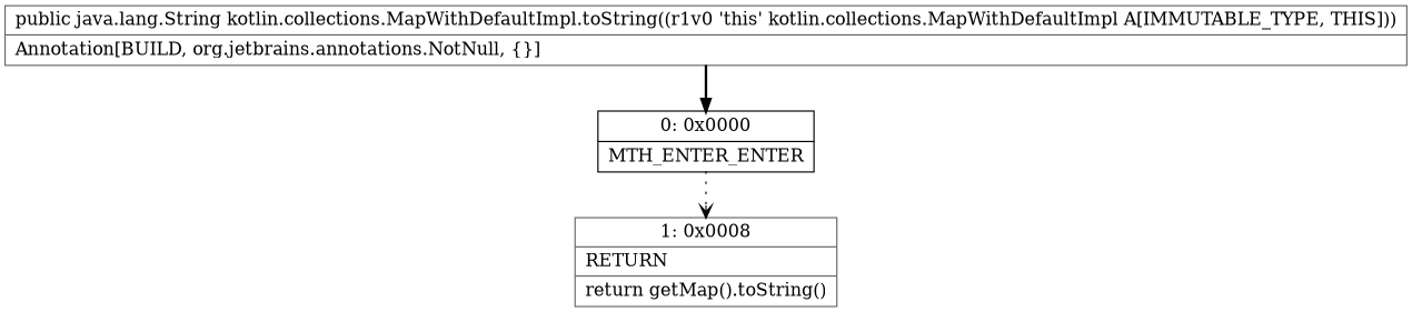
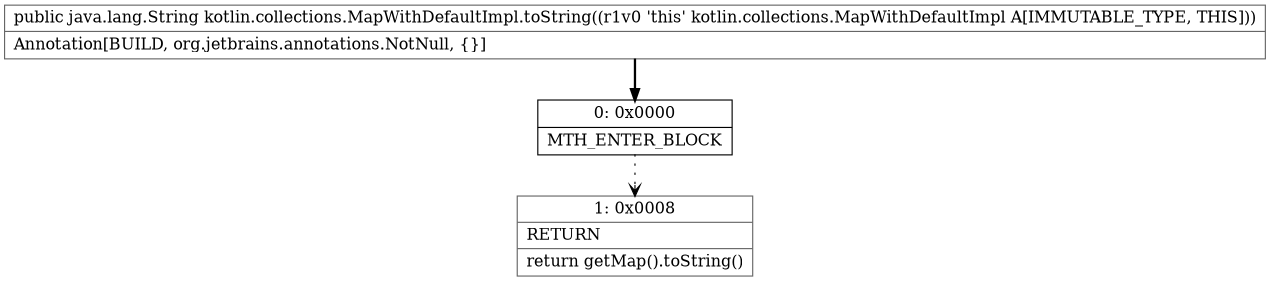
  digraph {
    node [shape=record color=gray40]
-   n1 [label="{0\:\ 0x0000|MTH_ENTER_ENTER\l}" color=black]
+   n1 [label="{0\:\ 0x0000|MTH_ENTER_BLOCK\l}" color=black]
    n2 [label="{1\:\ 0x0008|RETURN\l|return getMap().toString()\l}"]
    n3 [label="{public java.lang.String kotlin.collections.MapWithDefaultImpl.toString((r1v0 'this' kotlin.collections.MapWithDefaultImpl A[IMMUTABLE_TYPE, THIS]))  | Annotation[BUILD, org.jetbrains.annotations.NotNull, \{\}]\l}"]
    n1 -> n2 [style=dotted arrowhead=vee]
    n3 -> n1 [style=bold arrowhead=normal]
  }
